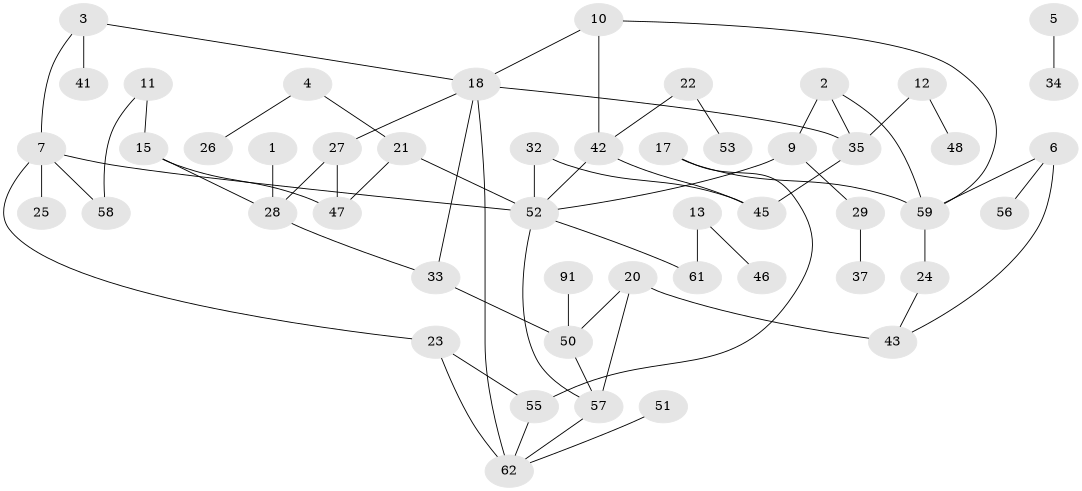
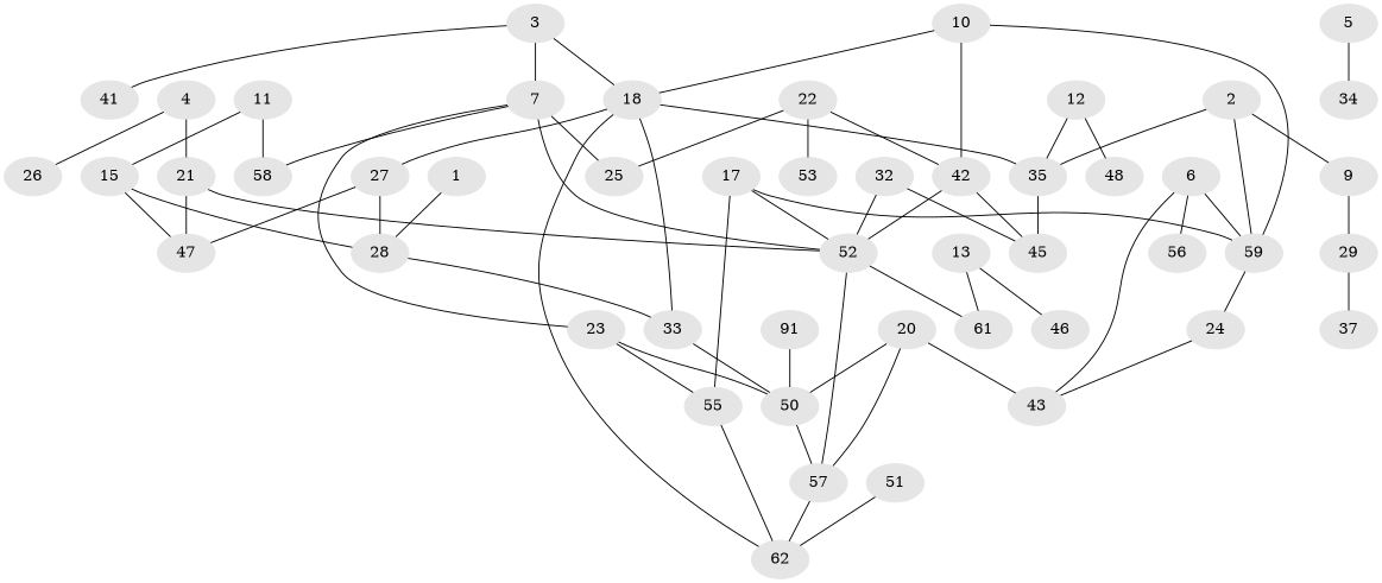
  graph {
    node [color=gray90 style=filled]
    edge [weight=1.0]
    1
    28
    33
    2
    9
    n6 [label=59]
    35
    52
    29
    24
    45
    3
    7
    18
    41
    23
    25
    58
    27
    62
    4
    21
    26
    47
    5
    34
    6
    43
    56
    55
    57
    61
    37
    10
    42
    11
    15
    12
    48
    13
    46
    17
    50
    20
    22
    53
    n47 [label=91]
    32
    51
    1 -- 28
    28 -- 33
    33 -- 50
    2 -- 9 [weight=2.0]
    2 -- n6
    2 -- 35
-   9 -- 52
+   17 -- 52
    9 -- 29
    n6 -- 24
    35 -- 45 [weight=2.0]
    52 -- 57
    52 -- 61
    29 -- 37 [weight=2.0]
    24 -- 43
    3 -- 7
    3 -- 18
    3 -- 41
    7 -- 52
    7 -- 23
    7 -- 25 [weight=3.0]
    7 -- 58
    18 -- 33
    18 -- 35
    18 -- 27
    18 -- 62
-   23 -- 62 [weight=2.0]
+   23 -- 50 [weight=2.0]
    23 -- 55
    27 -- 28
    27 -- 47
    4 -- 21
    4 -- 26
    21 -- 52
    21 -- 47
    5 -- 34
    6 -- n6
    6 -- 43
    6 -- 56
    55 -- 62
    57 -- 62
    10 -- n6
    10 -- 18
    10 -- 42
    42 -- 52
    42 -- 45
    11 -- 58
    11 -- 15
    15 -- 28 [weight=2.0]
    15 -- 47
    12 -- 35
    12 -- 48
    13 -- 61
    13 -- 46
    17 -- n6
    17 -- 55
    50 -- 57
    20 -- 43 [weight=2.0]
    20 -- 57 [weight=2.0]
    20 -- 50
+   22 -- 25
    22 -- 42
    22 -- 53
    n47 -- 50 [weight=2.0]
    32 -- 52
    32 -- 45
    51 -- 62
  }
